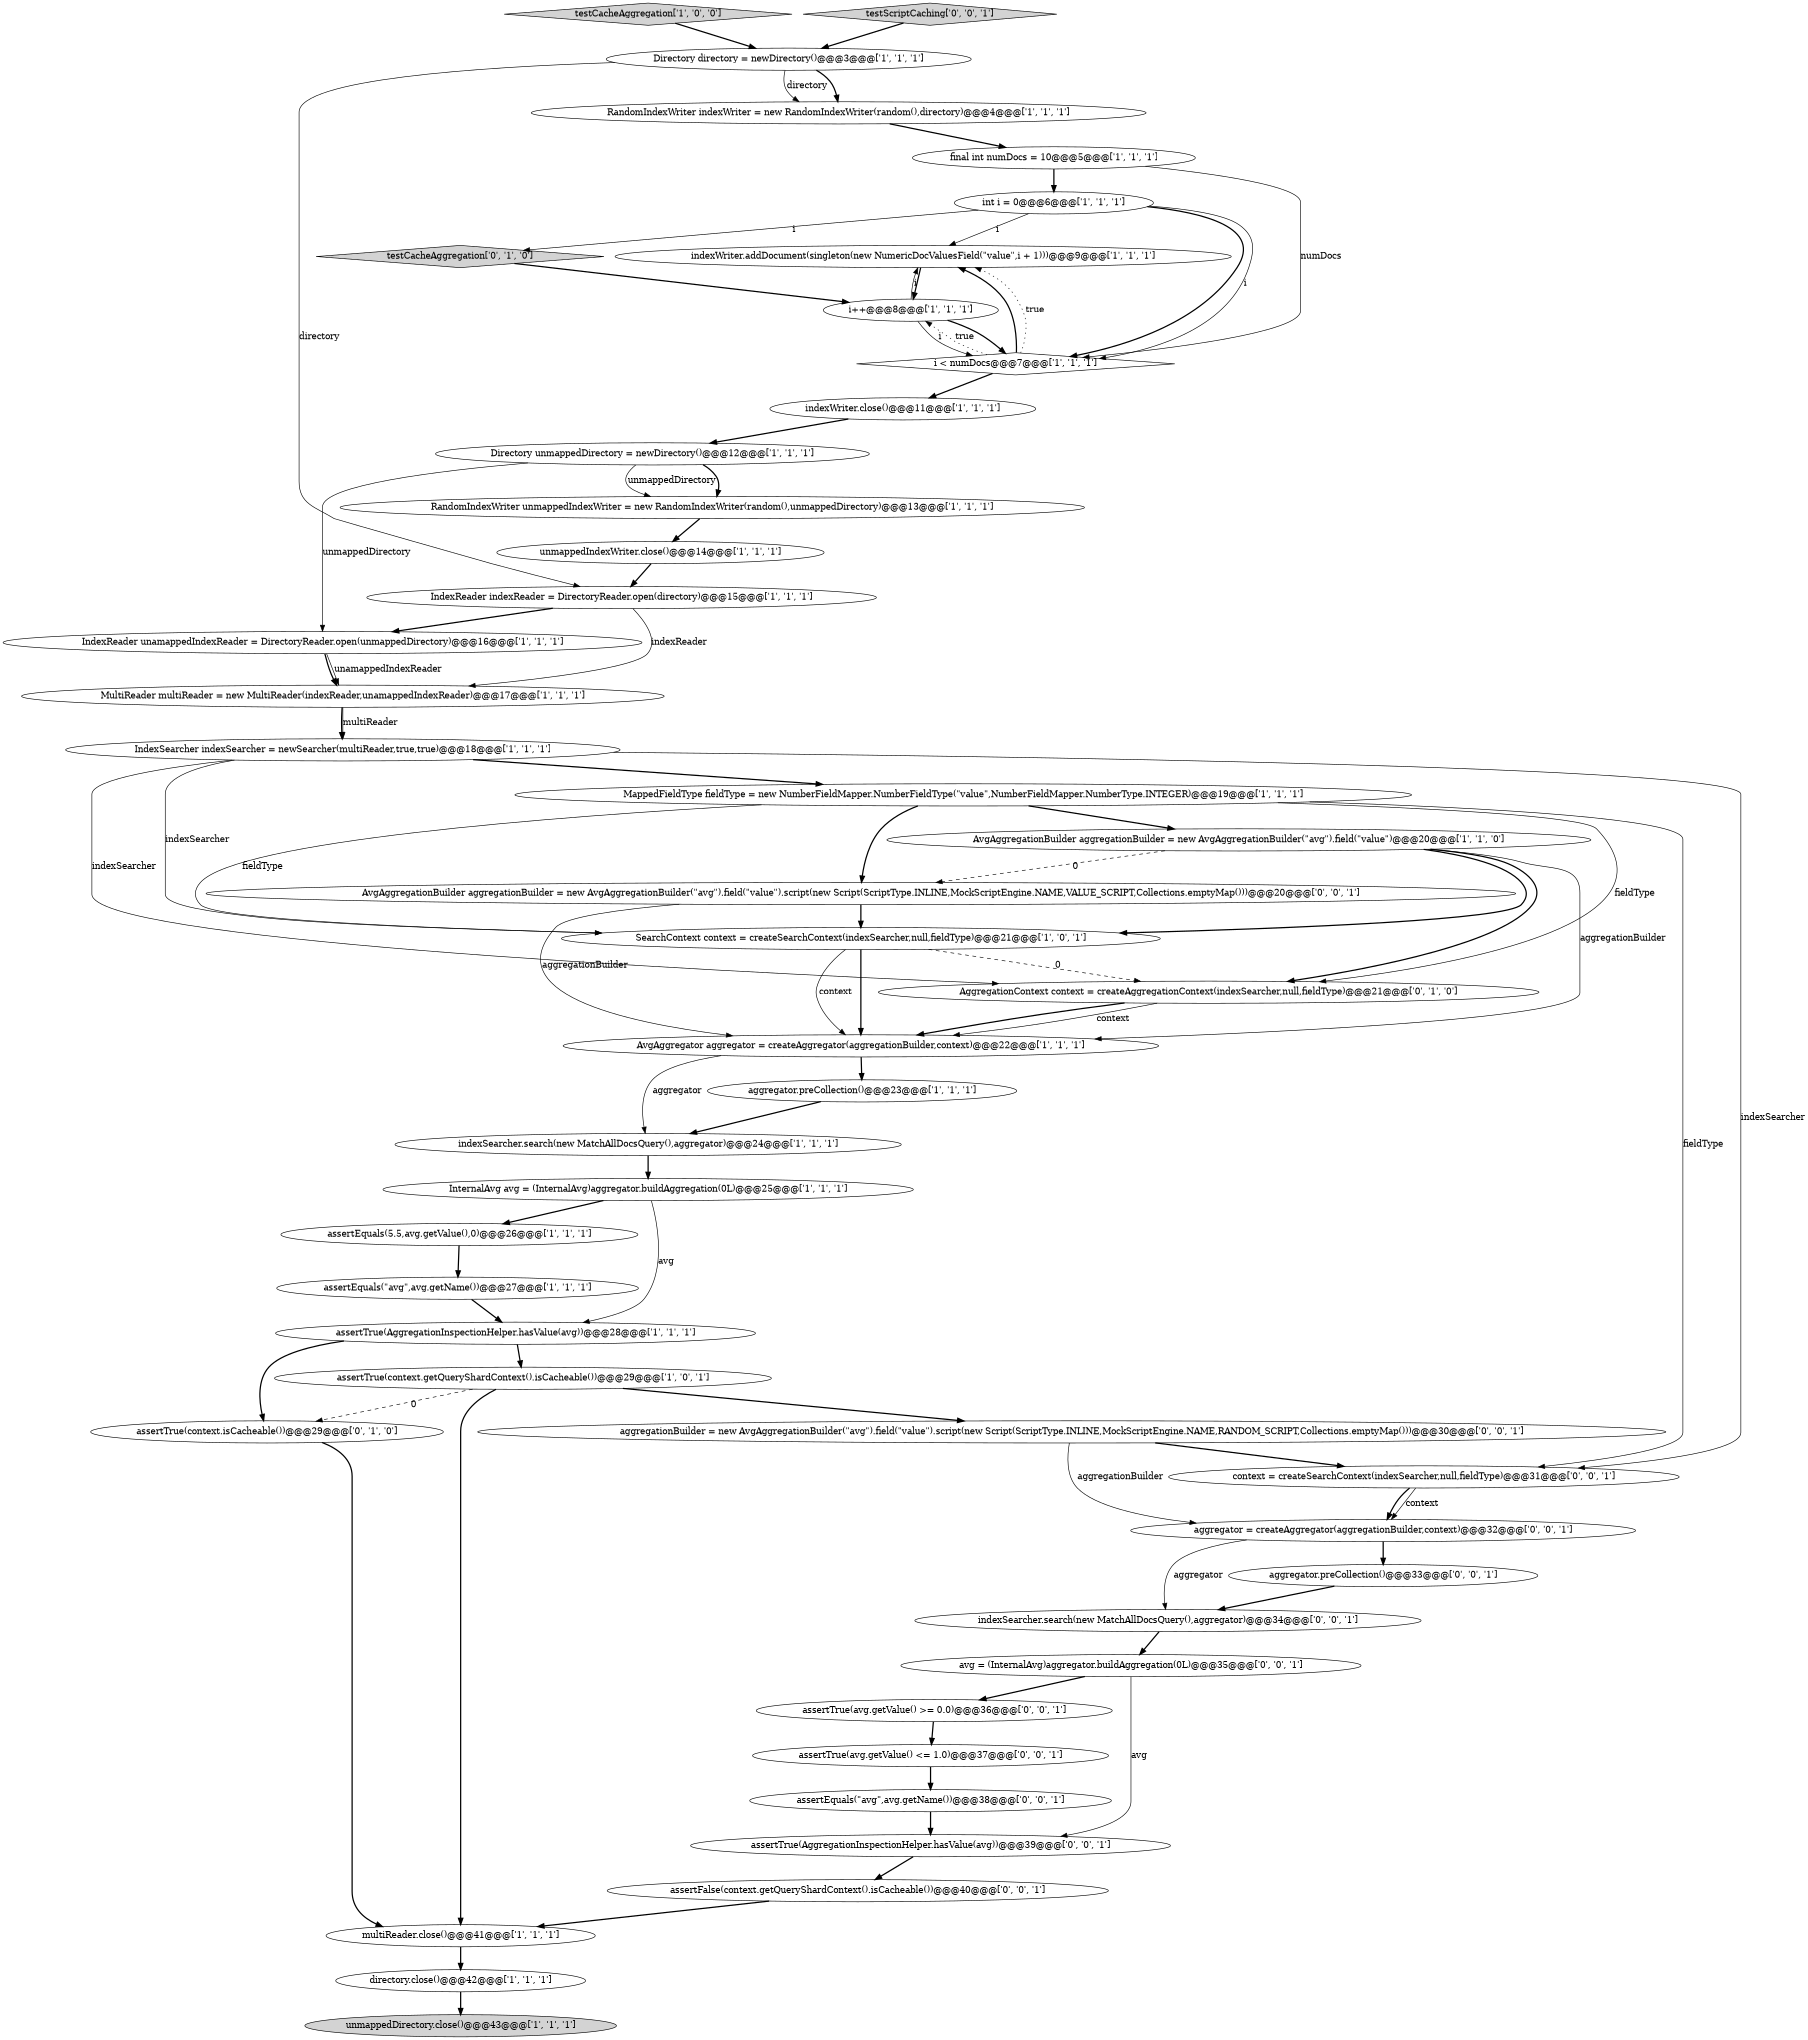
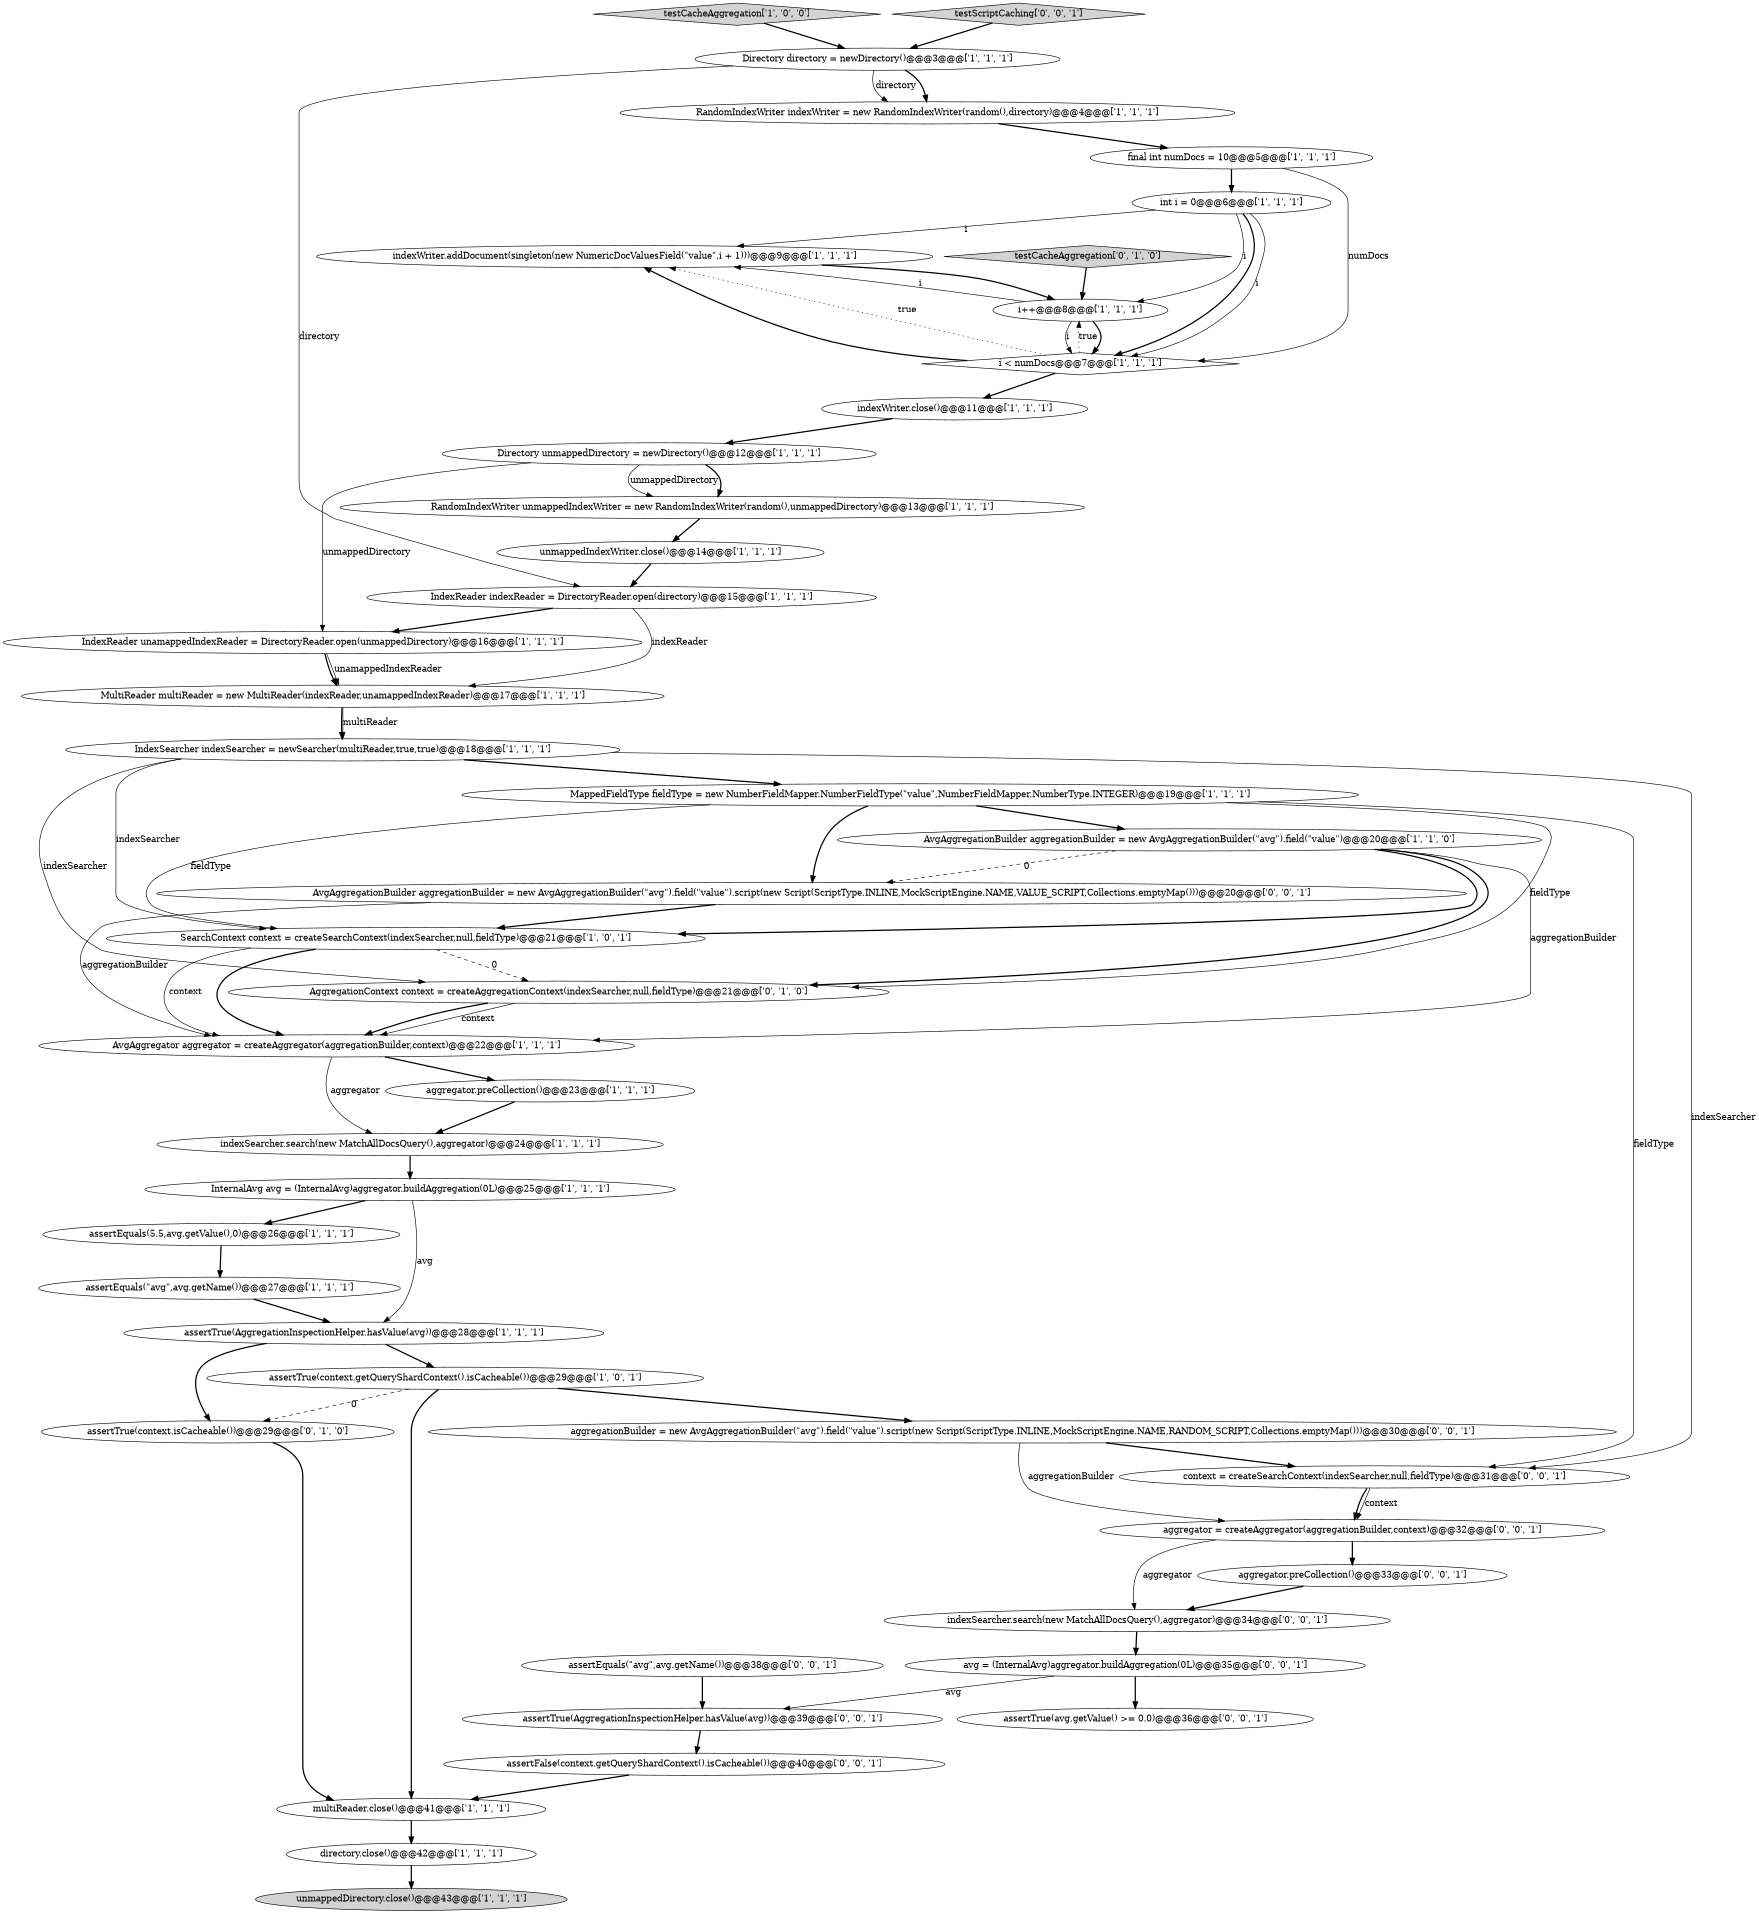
  digraph {
    node [fillcolor=white shape=ellipse style=filled]
    edge [style=bold]
    n1 [label="int i = 0@@@6@@@['1', '1', '1']"]
    n2 [label="indexWriter.addDocument(singleton(new NumericDocValuesField(\"value\",i + 1)))@@@9@@@['1', '1', '1']"]
    n3 [label="i++@@@8@@@['1', '1', '1']"]
    n4 [label="i < numDocs@@@7@@@['1', '1', '1']" shape=diamond]
    n5 [label="indexWriter.close()@@@11@@@['1', '1', '1']"]
    n6 [label="MappedFieldType fieldType = new NumberFieldMapper.NumberFieldType(\"value\",NumberFieldMapper.NumberType.INTEGER)@@@19@@@['1', '1', '1']"]
    n7 [label="AvgAggregationBuilder aggregationBuilder = new AvgAggregationBuilder(\"avg\").field(\"value\").script(new Script(ScriptType.INLINE,MockScriptEngine.NAME,VALUE_SCRIPT,Collections.emptyMap()))@@@20@@@['0', '0', '1']"]
    n8 [label="AvgAggregationBuilder aggregationBuilder = new AvgAggregationBuilder(\"avg\").field(\"value\")@@@20@@@['1', '1', '0']"]
    n9 [label="AggregationContext context = createAggregationContext(indexSearcher,null,fieldType)@@@21@@@['0', '1', '0']"]
    n10 [label="context = createSearchContext(indexSearcher,null,fieldType)@@@31@@@['0', '0', '1']"]
    n11 [label="SearchContext context = createSearchContext(indexSearcher,null,fieldType)@@@21@@@['1', '0', '1']"]
    n12 [label="AvgAggregator aggregator = createAggregator(aggregationBuilder,context)@@@22@@@['1', '1', '1']"]
    n13 [label="aggregator = createAggregator(aggregationBuilder,context)@@@32@@@['0', '0', '1']"]
    n14 [label="Directory directory = newDirectory()@@@3@@@['1', '1', '1']"]
    n15 [label="IndexReader indexReader = DirectoryReader.open(directory)@@@15@@@['1', '1', '1']"]
    n16 [label="RandomIndexWriter indexWriter = new RandomIndexWriter(random(),directory)@@@4@@@['1', '1', '1']"]
    n17 [label="IndexReader unamappedIndexReader = DirectoryReader.open(unmappedDirectory)@@@16@@@['1', '1', '1']"]
    n18 [label="MultiReader multiReader = new MultiReader(indexReader,unamappedIndexReader)@@@17@@@['1', '1', '1']"]
    n19 [label="final int numDocs = 10@@@5@@@['1', '1', '1']"]
    n20 [label="aggregationBuilder = new AvgAggregationBuilder(\"avg\").field(\"value\").script(new Script(ScriptType.INLINE,MockScriptEngine.NAME,RANDOM_SCRIPT,Collections.emptyMap()))@@@30@@@['0', '0', '1']"]
    n21 [label="indexSearcher.search(new MatchAllDocsQuery(),aggregator)@@@34@@@['0', '0', '1']"]
    n22 [label="aggregator.preCollection()@@@33@@@['0', '0', '1']"]
    n23 [fillcolor=lightgray label="testCacheAggregation['1', '0', '0']" shape=diamond]
    n24 [label="indexSearcher.search(new MatchAllDocsQuery(),aggregator)@@@24@@@['1', '1', '1']"]
    n25 [label="aggregator.preCollection()@@@23@@@['1', '1', '1']"]
    n26 [label="assertTrue(avg.getValue() >= 0.0)@@@36@@@['0', '0', '1']"]
-   n27 [label="assertTrue(avg.getValue() <= 1.0)@@@37@@@['0', '0', '1']"]
    n28 [label="assertEquals(\"avg\",avg.getName())@@@38@@@['0', '0', '1']"]
    n29 [label="assertTrue(AggregationInspectionHelper.hasValue(avg))@@@39@@@['0', '0', '1']"]
    n30 [label="assertFalse(context.getQueryShardContext().isCacheable())@@@40@@@['0', '0', '1']"]
    n31 [label="avg = (InternalAvg)aggregator.buildAggregation(0L)@@@35@@@['0', '0', '1']"]
    n32 [label="IndexSearcher indexSearcher = newSearcher(multiReader,true,true)@@@18@@@['1', '1', '1']"]
    n33 [label="assertEquals(5.5,avg.getValue(),0)@@@26@@@['1', '1', '1']"]
    n34 [label="assertEquals(\"avg\",avg.getName())@@@27@@@['1', '1', '1']"]
    n35 [label="assertTrue(AggregationInspectionHelper.hasValue(avg))@@@28@@@['1', '1', '1']"]
    n36 [label="InternalAvg avg = (InternalAvg)aggregator.buildAggregation(0L)@@@25@@@['1', '1', '1']"]
    n37 [label="assertTrue(context.isCacheable())@@@29@@@['0', '1', '0']"]
    n38 [label="multiReader.close()@@@41@@@['1', '1', '1']"]
    n39 [label="directory.close()@@@42@@@['1', '1', '1']"]
    n40 [label="Directory unmappedDirectory = newDirectory()@@@12@@@['1', '1', '1']"]
    n41 [label="assertTrue(context.getQueryShardContext().isCacheable())@@@29@@@['1', '0', '1']"]
    n42 [label="RandomIndexWriter unmappedIndexWriter = new RandomIndexWriter(random(),unmappedDirectory)@@@13@@@['1', '1', '1']"]
    n43 [label="unmappedIndexWriter.close()@@@14@@@['1', '1', '1']"]
    n44 [fillcolor=lightgray label="unmappedDirectory.close()@@@43@@@['1', '1', '1']"]
    n45 [fillcolor=lightgray label="testCacheAggregation['0', '1', '0']" shape=diamond]
    n46 [fillcolor=lightgray label="testScriptCaching['0', '0', '1']" shape=diamond]
    n1 -> n2 [label=i style=solid]
-   n1 -> n45 [label=i style=solid]
+   n1 -> n3 [label=i style=solid]
    n1 -> n4
    n1 -> n4 [label=i style=solid]
    n2 -> n3
    n3 -> n2 [label=i style=solid]
    n3 -> n4
    n3 -> n4 [label=i style=solid]
    n4 -> n2
    n4 -> n2 [label=true style=dotted]
    n4 -> n3 [label=true style=dotted]
    n4 -> n5
    n5 -> n40
    n6 -> n7
    n6 -> n8
    n6 -> n9 [label=fieldType style=solid]
    n6 -> n10 [label=fieldType style=solid]
    n6 -> n11 [label=fieldType style=solid]
    n7 -> n11
    n7 -> n12 [label=aggregationBuilder style=solid]
    n8 -> n7 [label=0 style=dashed]
    n8 -> n9
    n8 -> n11
    n8 -> n12 [label=aggregationBuilder style=solid]
    n9 -> n12 [label=context style=solid]
    n9 -> n12
    n10 -> n13 [label=context style=solid]
    n10 -> n13
    n11 -> n9 [label=0 style=dashed]
    n11 -> n12 [label=context style=solid]
    n11 -> n12
    n12 -> n24 [label=aggregator style=solid]
    n12 -> n25
    n13 -> n21 [label=aggregator style=solid]
    n13 -> n22
    n14 -> n15 [label=directory style=solid]
    n14 -> n16
    n14 -> n16 [label=directory style=solid]
    n15 -> n17
    n15 -> n18 [label=indexReader style=solid]
    n16 -> n19
    n17 -> n18 [label=unamappedIndexReader style=solid]
    n17 -> n18
    n18 -> n32
    n18 -> n32 [label=multiReader style=solid]
    n19 -> n1
    n19 -> n4 [label=numDocs style=solid]
    n20 -> n10
    n20 -> n13 [label=aggregationBuilder style=solid]
    n21 -> n31
    n22 -> n21
    n23 -> n14
    n24 -> n36
    n25 -> n24
-   n26 -> n27
-   n27 -> n28
    n28 -> n29
    n29 -> n30
    n30 -> n38
    n31 -> n26
    n31 -> n29 [label=avg style=solid]
    n32 -> n6
    n32 -> n9 [label=indexSearcher style=solid]
    n32 -> n10 [label=indexSearcher style=solid]
    n32 -> n11 [label=indexSearcher style=solid]
    n33 -> n34
    n34 -> n35
    n35 -> n37
    n35 -> n41
    n36 -> n33
    n36 -> n35 [label=avg style=solid]
    n37 -> n38
    n38 -> n39
    n39 -> n44
    n40 -> n17 [label=unmappedDirectory style=solid]
    n40 -> n42 [label=unmappedDirectory style=solid]
    n40 -> n42
    n41 -> n20
    n41 -> n37 [label=0 style=dashed]
    n41 -> n38
    n42 -> n43
    n43 -> n15
    n45 -> n3
    n46 -> n14
  }
